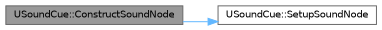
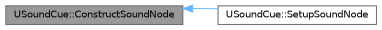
  digraph {
    rankdir=LR
    node [fontname=Helvetica fontsize=10 shape=box style=filled]
    n1 [color=gray40 fillcolor=grey60 fontcolor=black height=0.2 label="USoundCue::ConstructSoundNode" width=0.4]
    n2 [color=grey40 fillcolor=white height=0.2 label="USoundCue::SetupSoundNode" width=0.4]
-   n1 -> n2 [color=steelblue1 fontname=Helvetica fontsize=10 labelfontname=Helvetica labelfontsize=10 style=solid]
+   n2 -> n1 [color=steelblue1 fontname=Helvetica fontsize=10 labelfontname=Helvetica labelfontsize=10 style=solid]
  }
